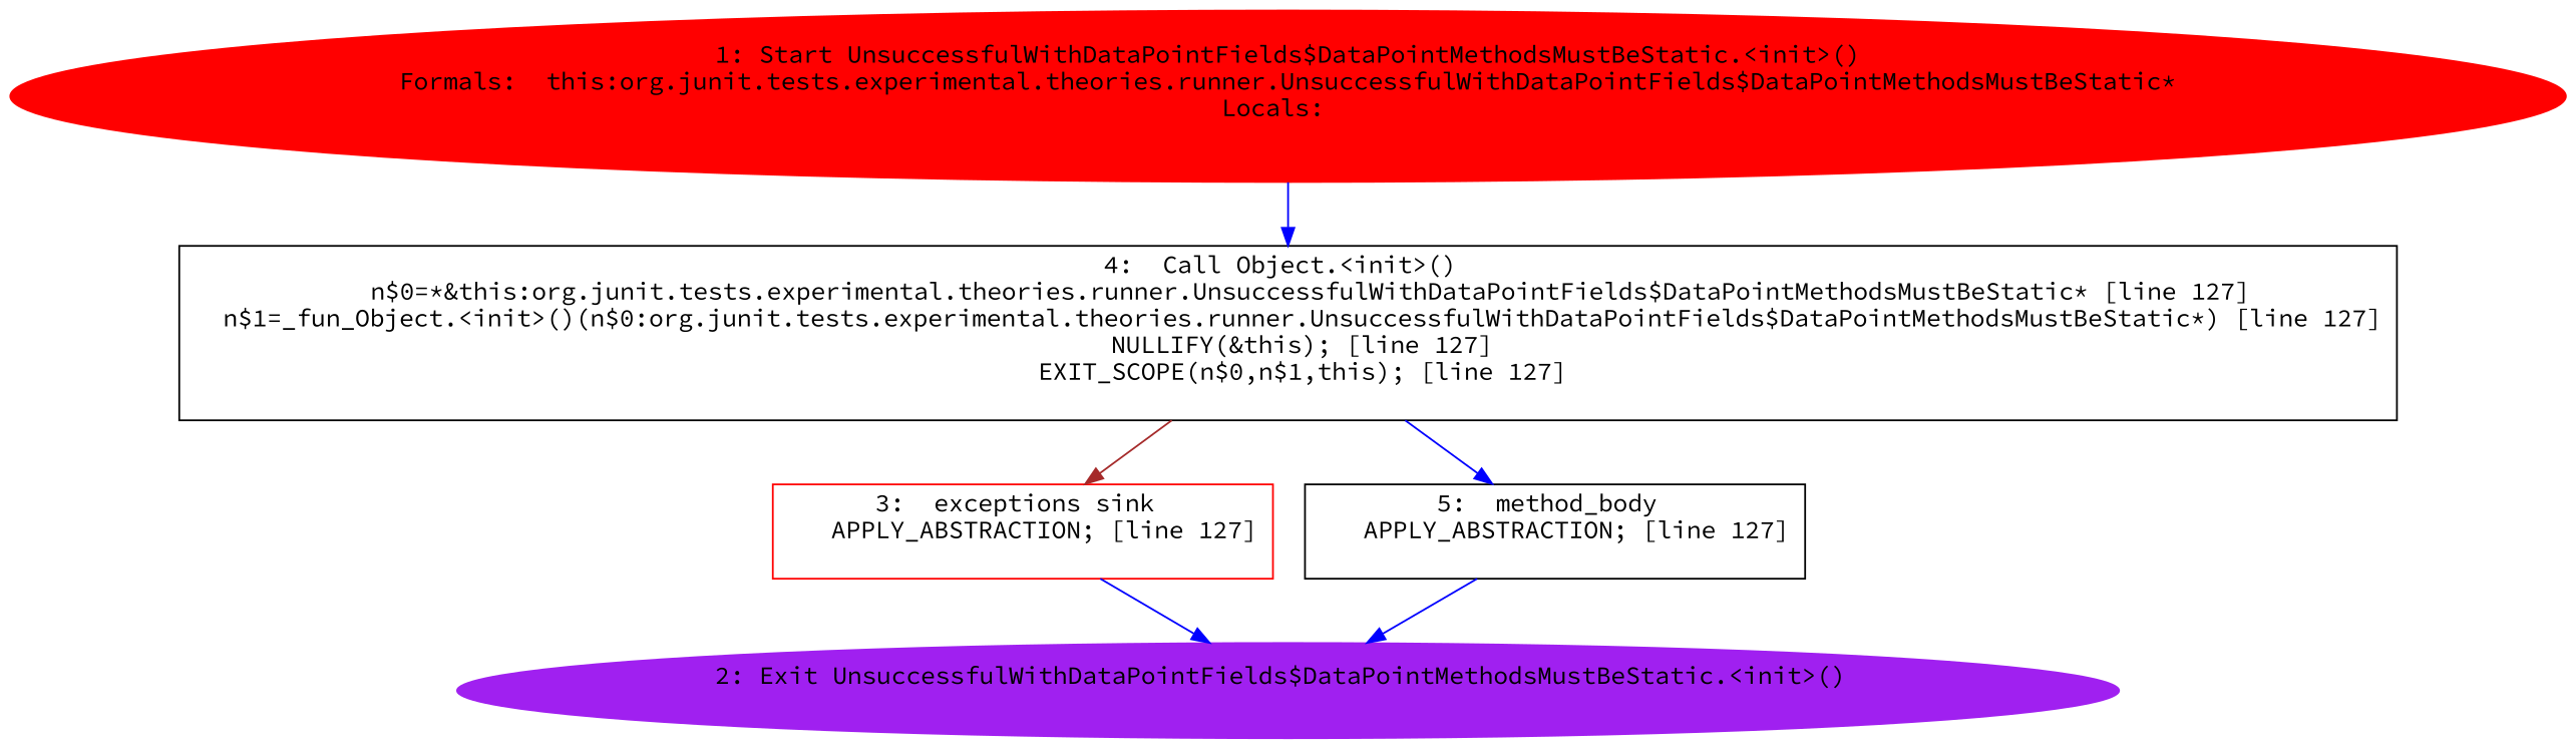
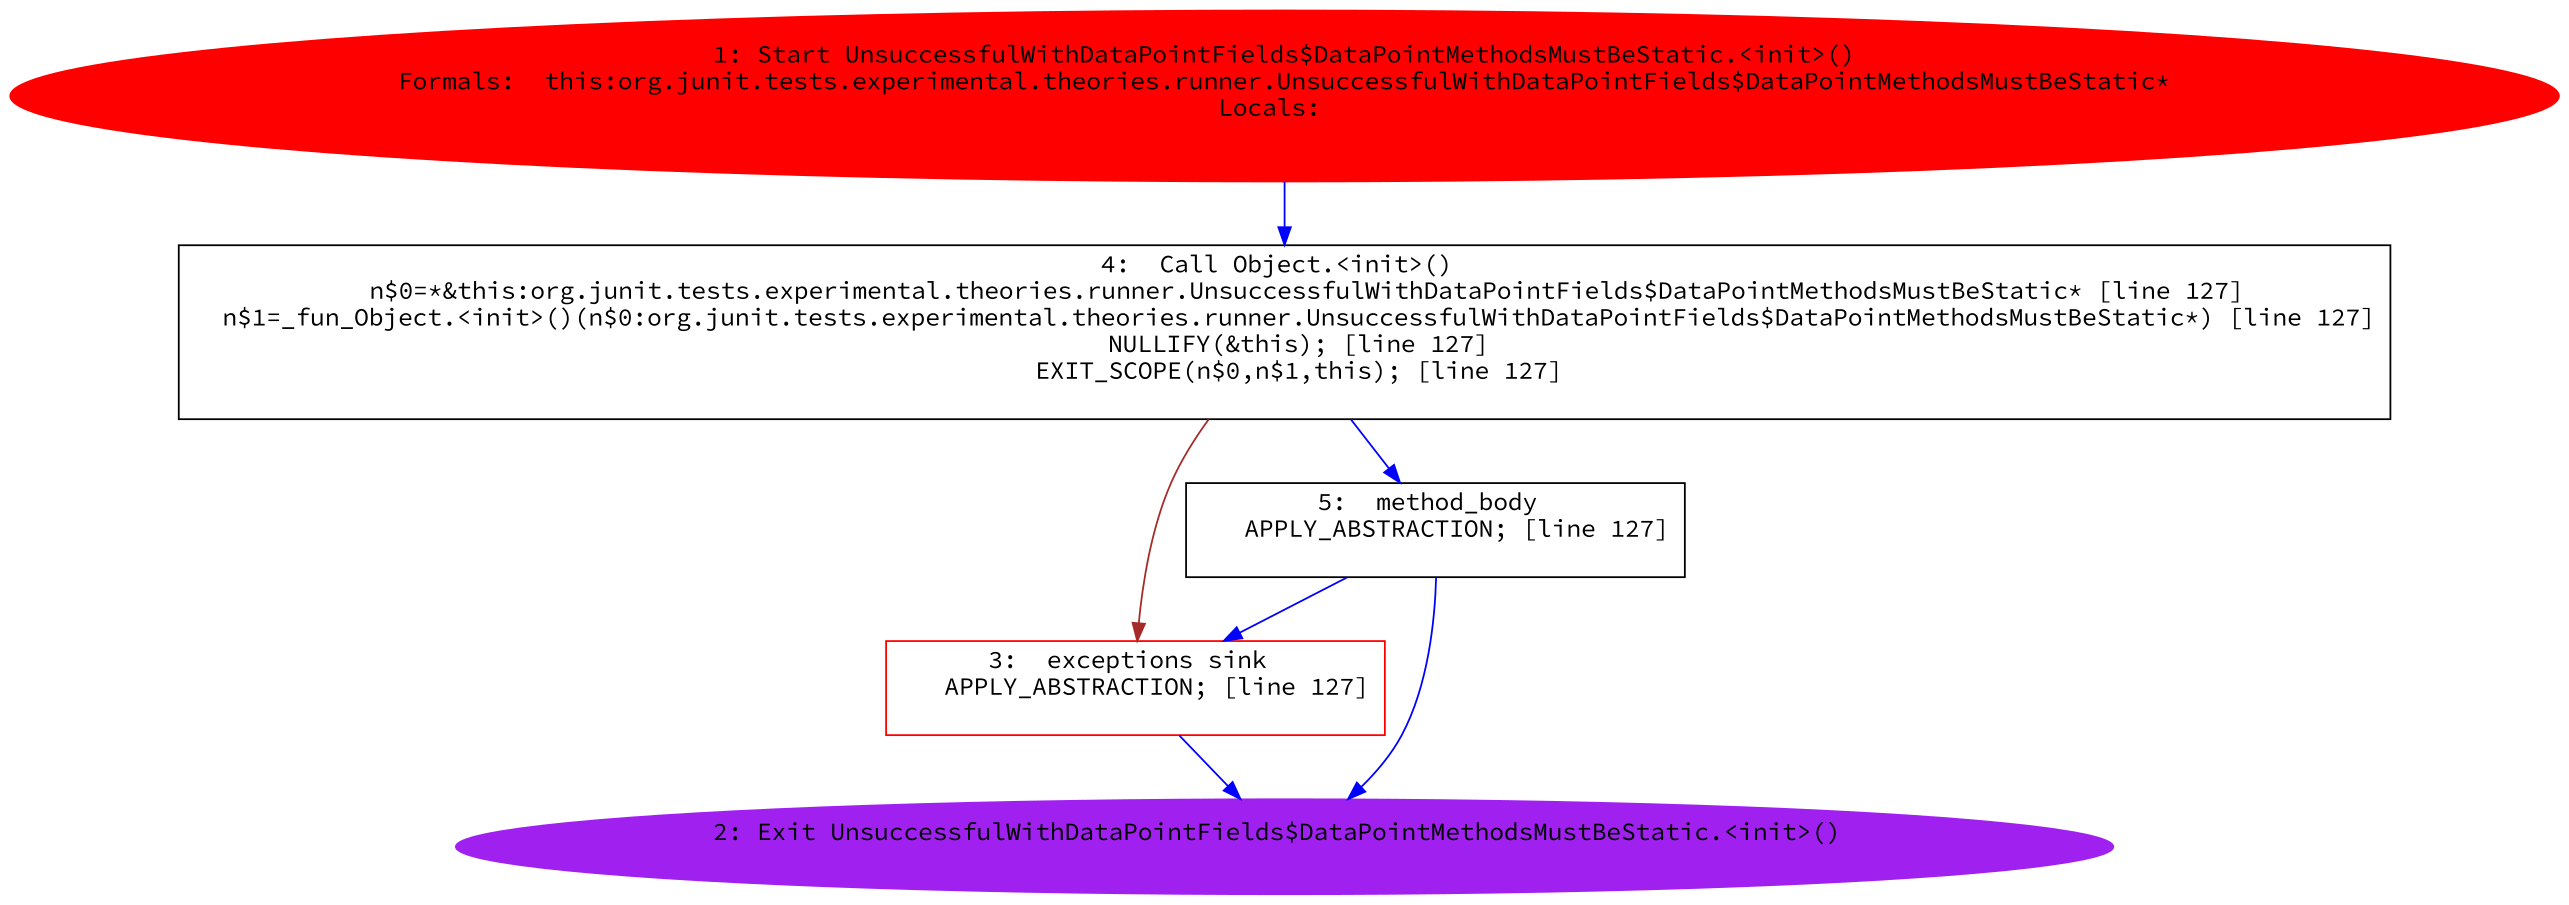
  digraph {
    fontname="Source Code Pro"
    node [color=red fontname="Source Code Pro" shape=box]
    edge [color=blue fontname="Source Code Pro"]
    n1 [label="1: Start UnsuccessfulWithDataPointFields$DataPointMethodsMustBeStatic.<init>()\nFormals:  this:org.junit.tests.experimental.theories.runner.UnsuccessfulWithDataPointFields$DataPointMethodsMustBeStatic*\nLocals:  \n  " style=filled shape=""]
    n2 [label="4:  Call Object.<init>() \n   n$0=*&this:org.junit.tests.experimental.theories.runner.UnsuccessfulWithDataPointFields$DataPointMethodsMustBeStatic* [line 127]\n  n$1=_fun_Object.<init>()(n$0:org.junit.tests.experimental.theories.runner.UnsuccessfulWithDataPointFields$DataPointMethodsMustBeStatic*) [line 127]\n  NULLIFY(&this); [line 127]\n  EXIT_SCOPE(n$0,n$1,this); [line 127]\n " color=black]
    n3 [label="3:  exceptions sink \n   APPLY_ABSTRACTION; [line 127]\n "]
    n4 [label="5:  method_body \n   APPLY_ABSTRACTION; [line 127]\n " color=black]
    n5 [color=purple label="2: Exit UnsuccessfulWithDataPointFields$DataPointMethodsMustBeStatic.<init>() \n  " style=filled shape=""]
    n1 -> n2
    n2 -> n3 [color=brown]
    n2 -> n4
    n3 -> n5
+   n4 -> n3
    n4 -> n5
  }
